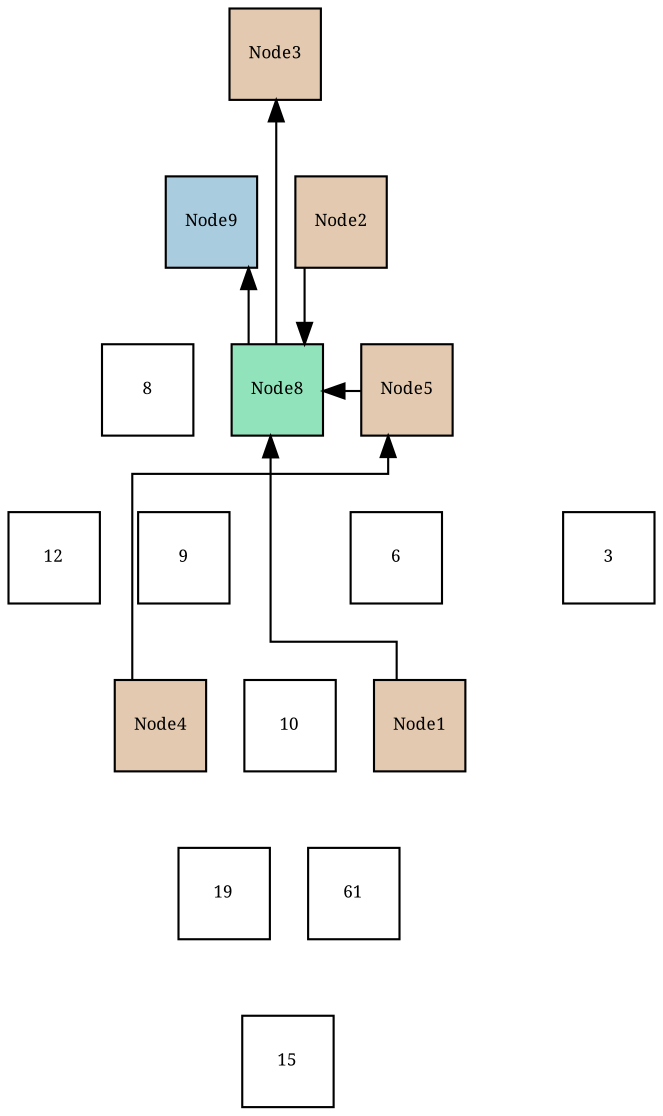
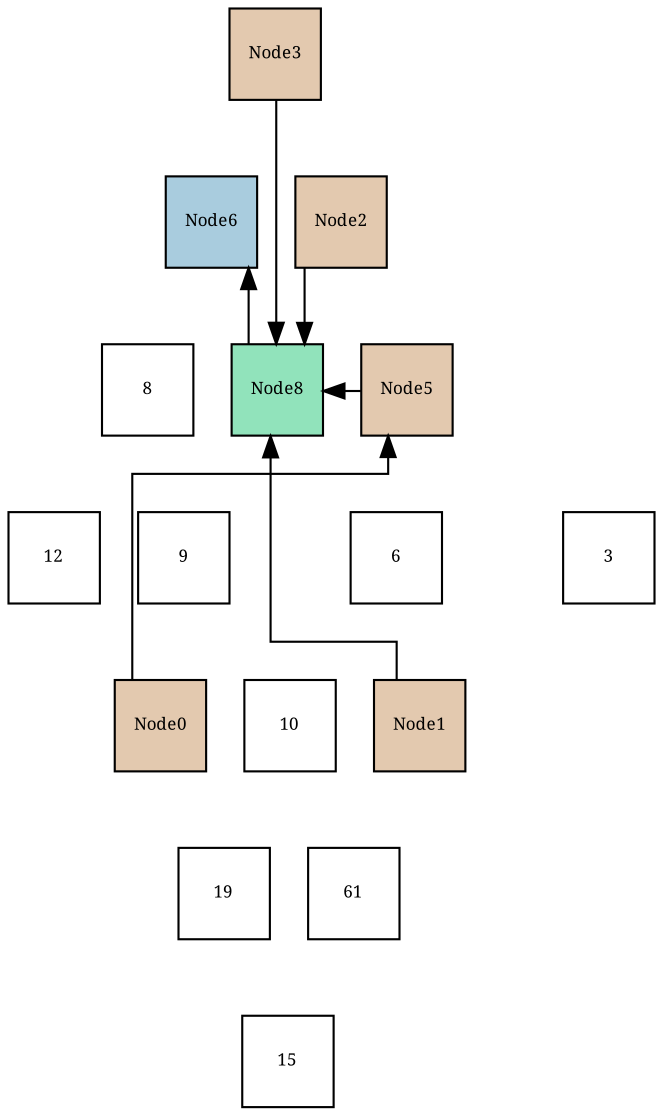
  digraph {
    fontname="Noto Serif"
    rank=same
    rankdir=TB
    splines=ortho
    node [fillcolor="#ffffff" fixedsize=true fontname="Noto Serif" fontsize=8 shape=square style=filled]
    edge [constraint=true fontname="Noto Serif" style=invis]
    n1 [fillcolor="#e3c9af" label=Node3 width=0.6]
    n2 [fillcolor="#e3c9af" label=Node2 width=0.6]
-   n3 [fillcolor="#a9ccde" label=Node9 width=0.6]
+   n3 [fillcolor="#a9ccde" label=Node6 width=0.6]
    n4 [fillcolor="#91e3bb" label=Node8 width=0.6]
    n5 [fillcolor="#e3c9af" label=Node5 width=0.6]
    n6 [label=8 width=0.6]
    n7 [label=6 width=0.6]
    n8 [label=9 width=0.6]
    n9 [label=3 width=0.6]
    n10 [fillcolor="#e3c9af" label=Node1 width=0.6]
    n11 [label=10 width=0.6]
    n12 [label=61 width=0.6]
    n13 [label=12 width=0.6]
-   n14 [fillcolor="#e3c9af" label=Node4 width=0.6]
+   n14 [fillcolor="#e3c9af" label=Node0 width=0.6]
    n15 [label=19 width=0.6]
    n16 [label=15 width=0.6]
    n1 -> n2
    n1 -> n3
-   n4 -> n1 [constraint=false style=vis]
+   n1 -> n4 [constraint=false style=vis]
    n2 -> n4 [constraint=false style=vis]
    n2 -> n4
    n2 -> n5
    n3 -> n4
    n3 -> n6
    n4 -> n3 [constraint=false style=vis]
    n4 -> n7
    n4 -> n8
    n5 -> n4 [constraint=false style=vis]
    n5 -> n7
    n5 -> n9
    n6 -> n8
    n6 -> n13
    n7 -> n10
    n7 -> n11
    n8 -> n11
    n8 -> n14
    n9 -> n10
    n10 -> n4 [constraint=false style=vis]
    n10 -> n12
    n11 -> n12
    n11 -> n15
    n12 -> n16
    n13 -> n14
    n14 -> n5 [constraint=false style=vis]
    n14 -> n15
    n15 -> n16
  }
